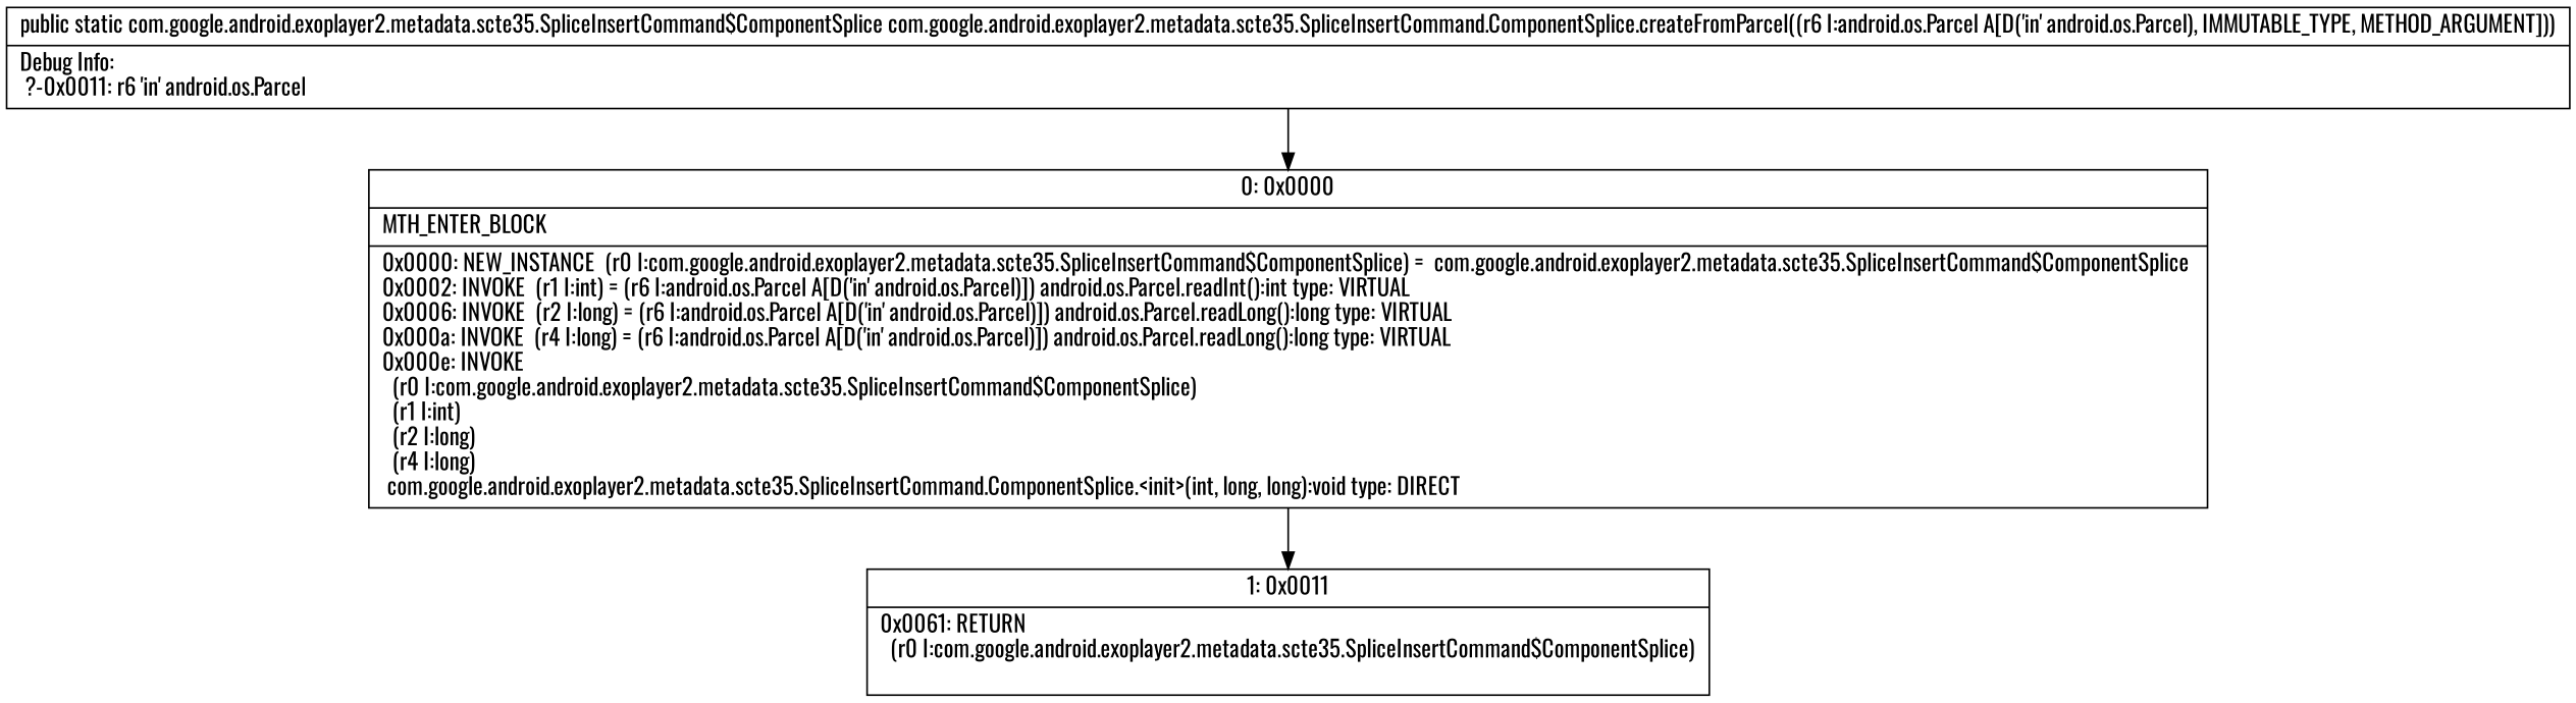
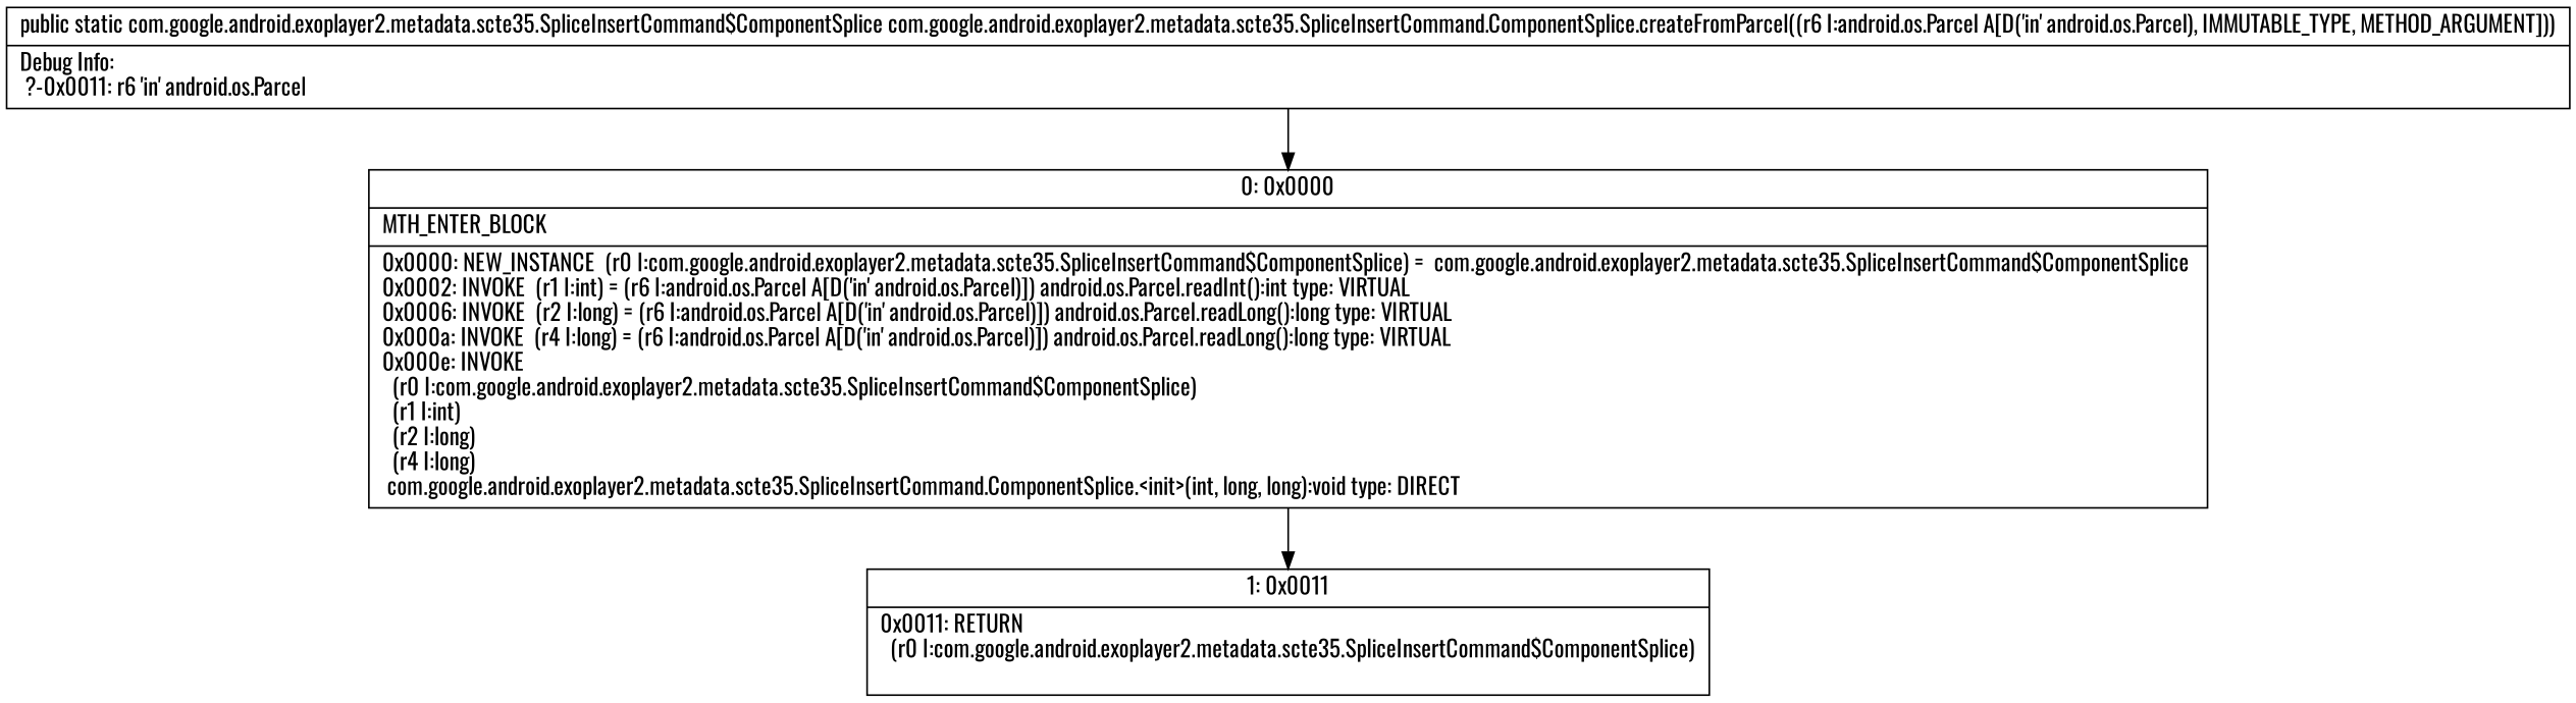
  digraph {
    fontname=Oswald
    node [shape=record fontname=Oswald]
    edge [fontname=Oswald]
    n1 [label="{0\:\ 0x0000|MTH_ENTER_BLOCK\l|0x0000: NEW_INSTANCE  (r0 I:com.google.android.exoplayer2.metadata.scte35.SpliceInsertCommand$ComponentSplice) =  com.google.android.exoplayer2.metadata.scte35.SpliceInsertCommand$ComponentSplice \l0x0002: INVOKE  (r1 I:int) = (r6 I:android.os.Parcel A[D('in' android.os.Parcel)]) android.os.Parcel.readInt():int type: VIRTUAL \l0x0006: INVOKE  (r2 I:long) = (r6 I:android.os.Parcel A[D('in' android.os.Parcel)]) android.os.Parcel.readLong():long type: VIRTUAL \l0x000a: INVOKE  (r4 I:long) = (r6 I:android.os.Parcel A[D('in' android.os.Parcel)]) android.os.Parcel.readLong():long type: VIRTUAL \l0x000e: INVOKE  \l  (r0 I:com.google.android.exoplayer2.metadata.scte35.SpliceInsertCommand$ComponentSplice)\l  (r1 I:int)\l  (r2 I:long)\l  (r4 I:long)\l com.google.android.exoplayer2.metadata.scte35.SpliceInsertCommand.ComponentSplice.\<init\>(int, long, long):void type: DIRECT \l}"]
-   n2 [label="{1\:\ 0x0011|0x0061: RETURN  \l  (r0 I:com.google.android.exoplayer2.metadata.scte35.SpliceInsertCommand$ComponentSplice)\l \l}"]
+   n2 [label="{1\:\ 0x0011|0x0011: RETURN  \l  (r0 I:com.google.android.exoplayer2.metadata.scte35.SpliceInsertCommand$ComponentSplice)\l \l}"]
    n3 [label="{public static com.google.android.exoplayer2.metadata.scte35.SpliceInsertCommand$ComponentSplice com.google.android.exoplayer2.metadata.scte35.SpliceInsertCommand.ComponentSplice.createFromParcel((r6 I:android.os.Parcel A[D('in' android.os.Parcel), IMMUTABLE_TYPE, METHOD_ARGUMENT]))  | Debug Info:\l  ?\-0x0011: r6 'in' android.os.Parcel\l}"]
    n1 -> n2
    n3 -> n1
  }
